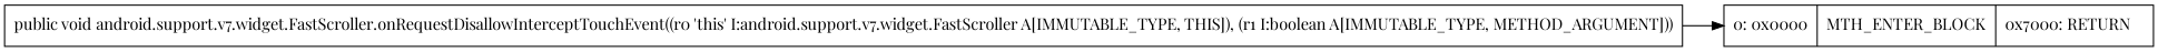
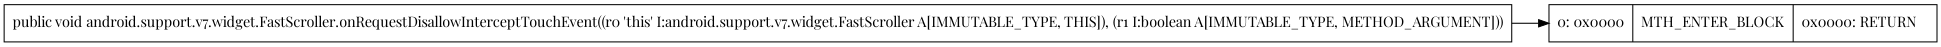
  digraph {
    rankdir=LR
    fontname="Playfair Display"
    node [shape=record fontname="Playfair Display"]
-   n1 [label="{0\:\ 0x0000|MTH_ENTER_BLOCK\l|0x7000: RETURN   \l}"]
+   n1 [label="{0\:\ 0x0000|MTH_ENTER_BLOCK\l|0x0000: RETURN   \l}"]
    n2 [label="{public void android.support.v7.widget.FastScroller.onRequestDisallowInterceptTouchEvent((r0 'this' I:android.support.v7.widget.FastScroller A[IMMUTABLE_TYPE, THIS]), (r1 I:boolean A[IMMUTABLE_TYPE, METHOD_ARGUMENT])) }"]
    n2 -> n1 [fontname="Playfair Display"]
  }
